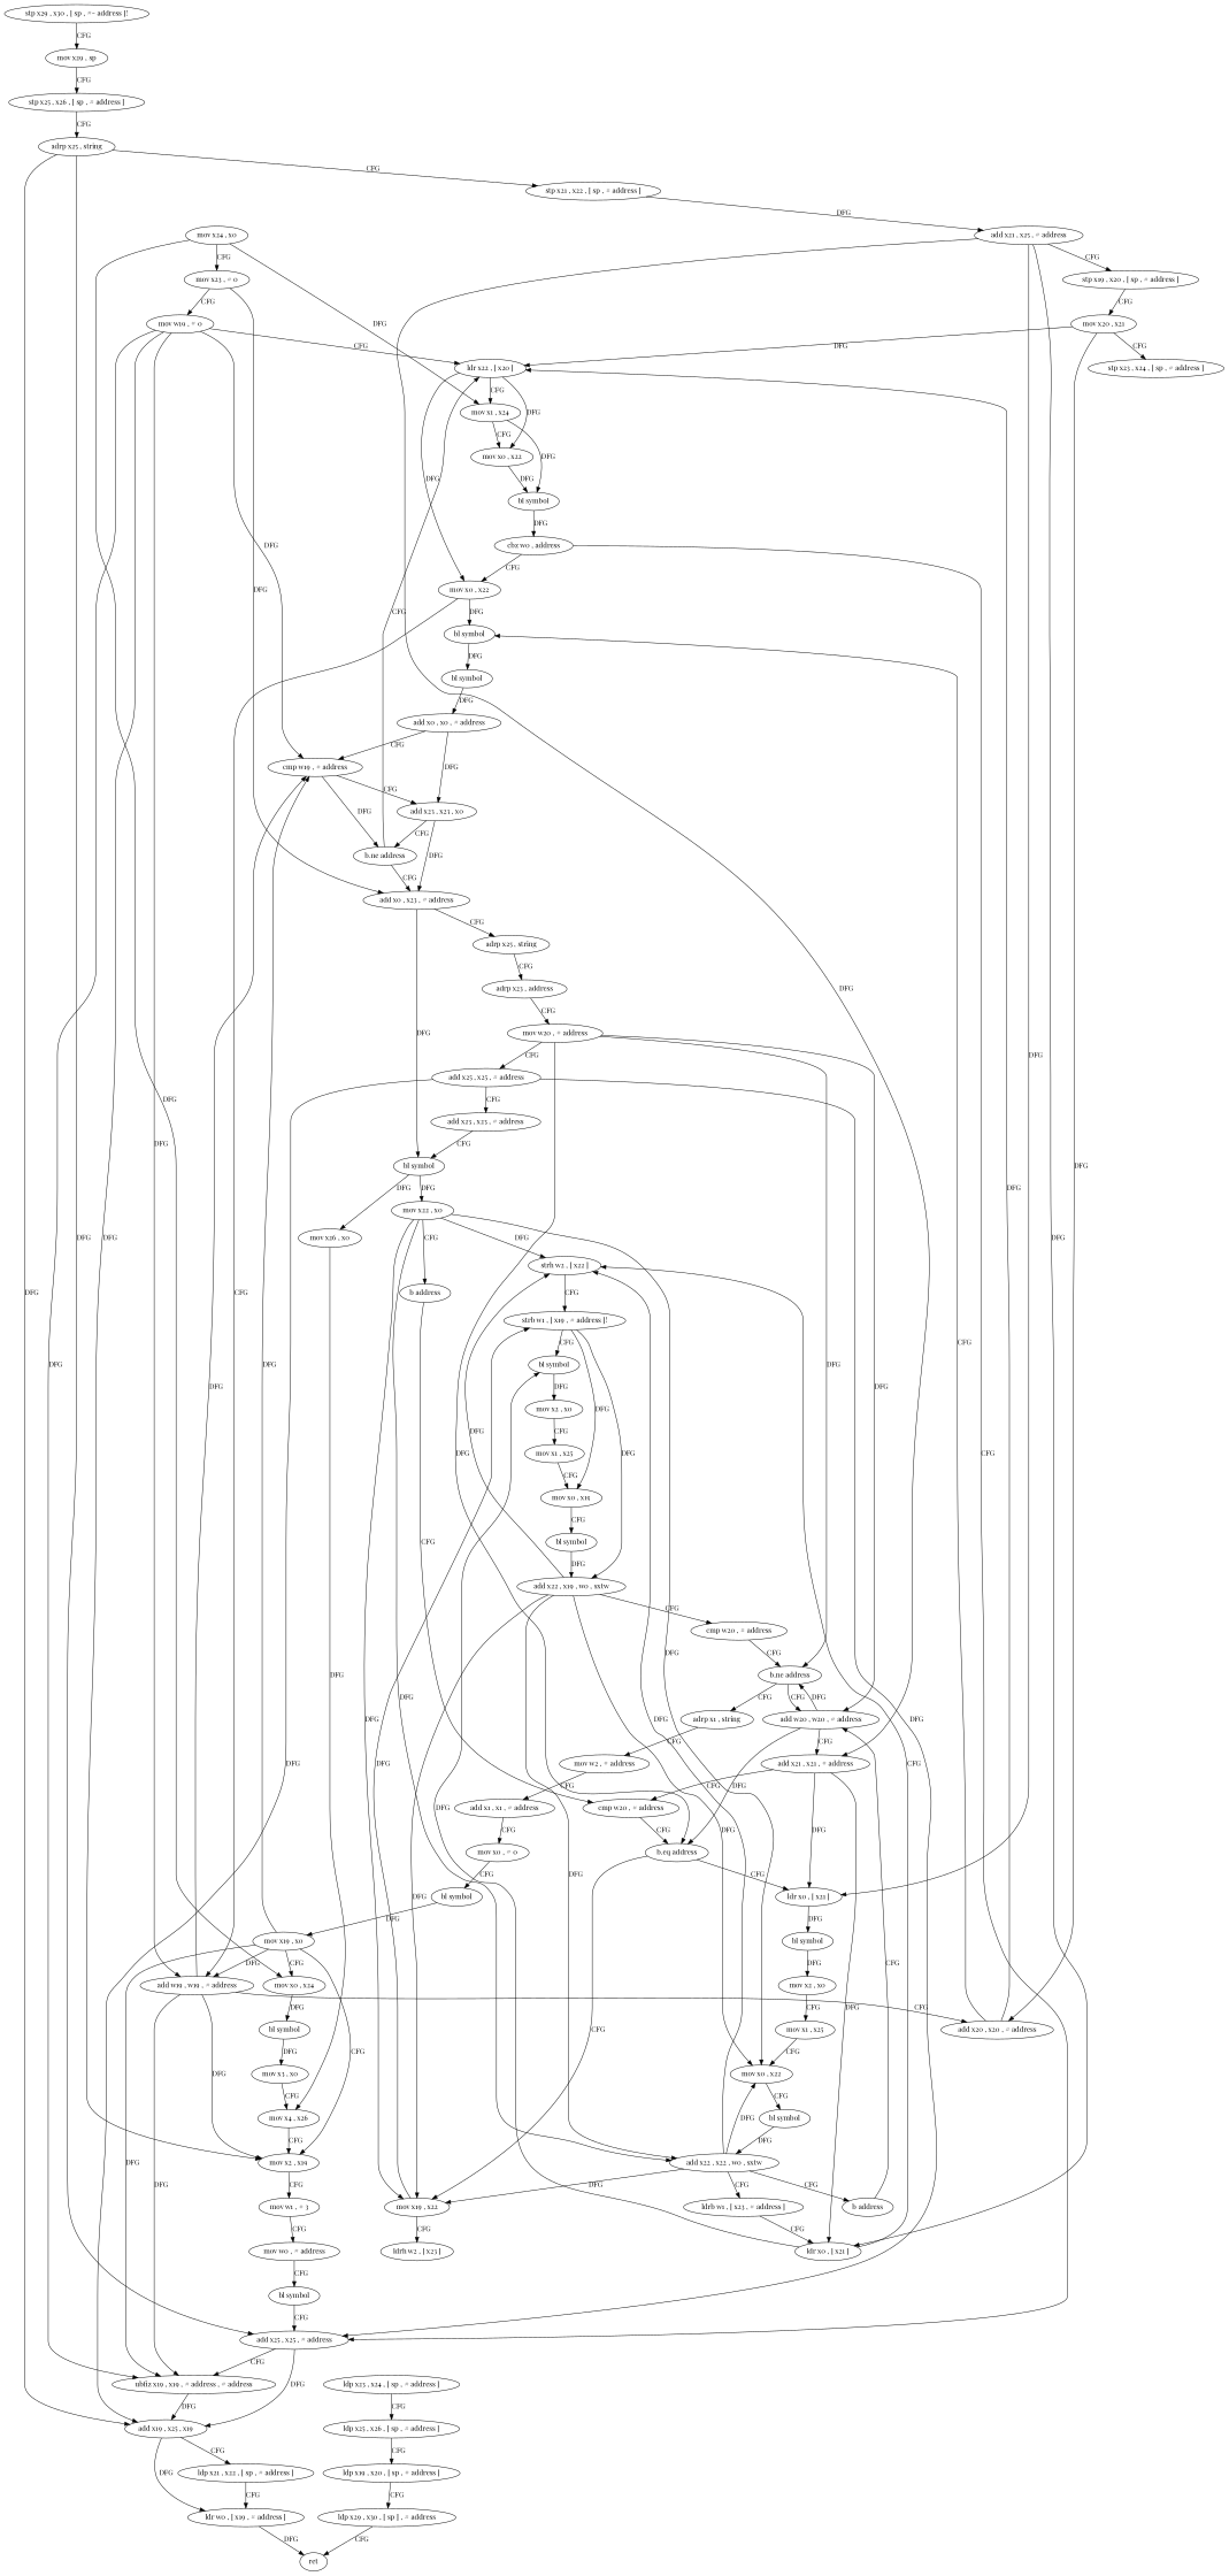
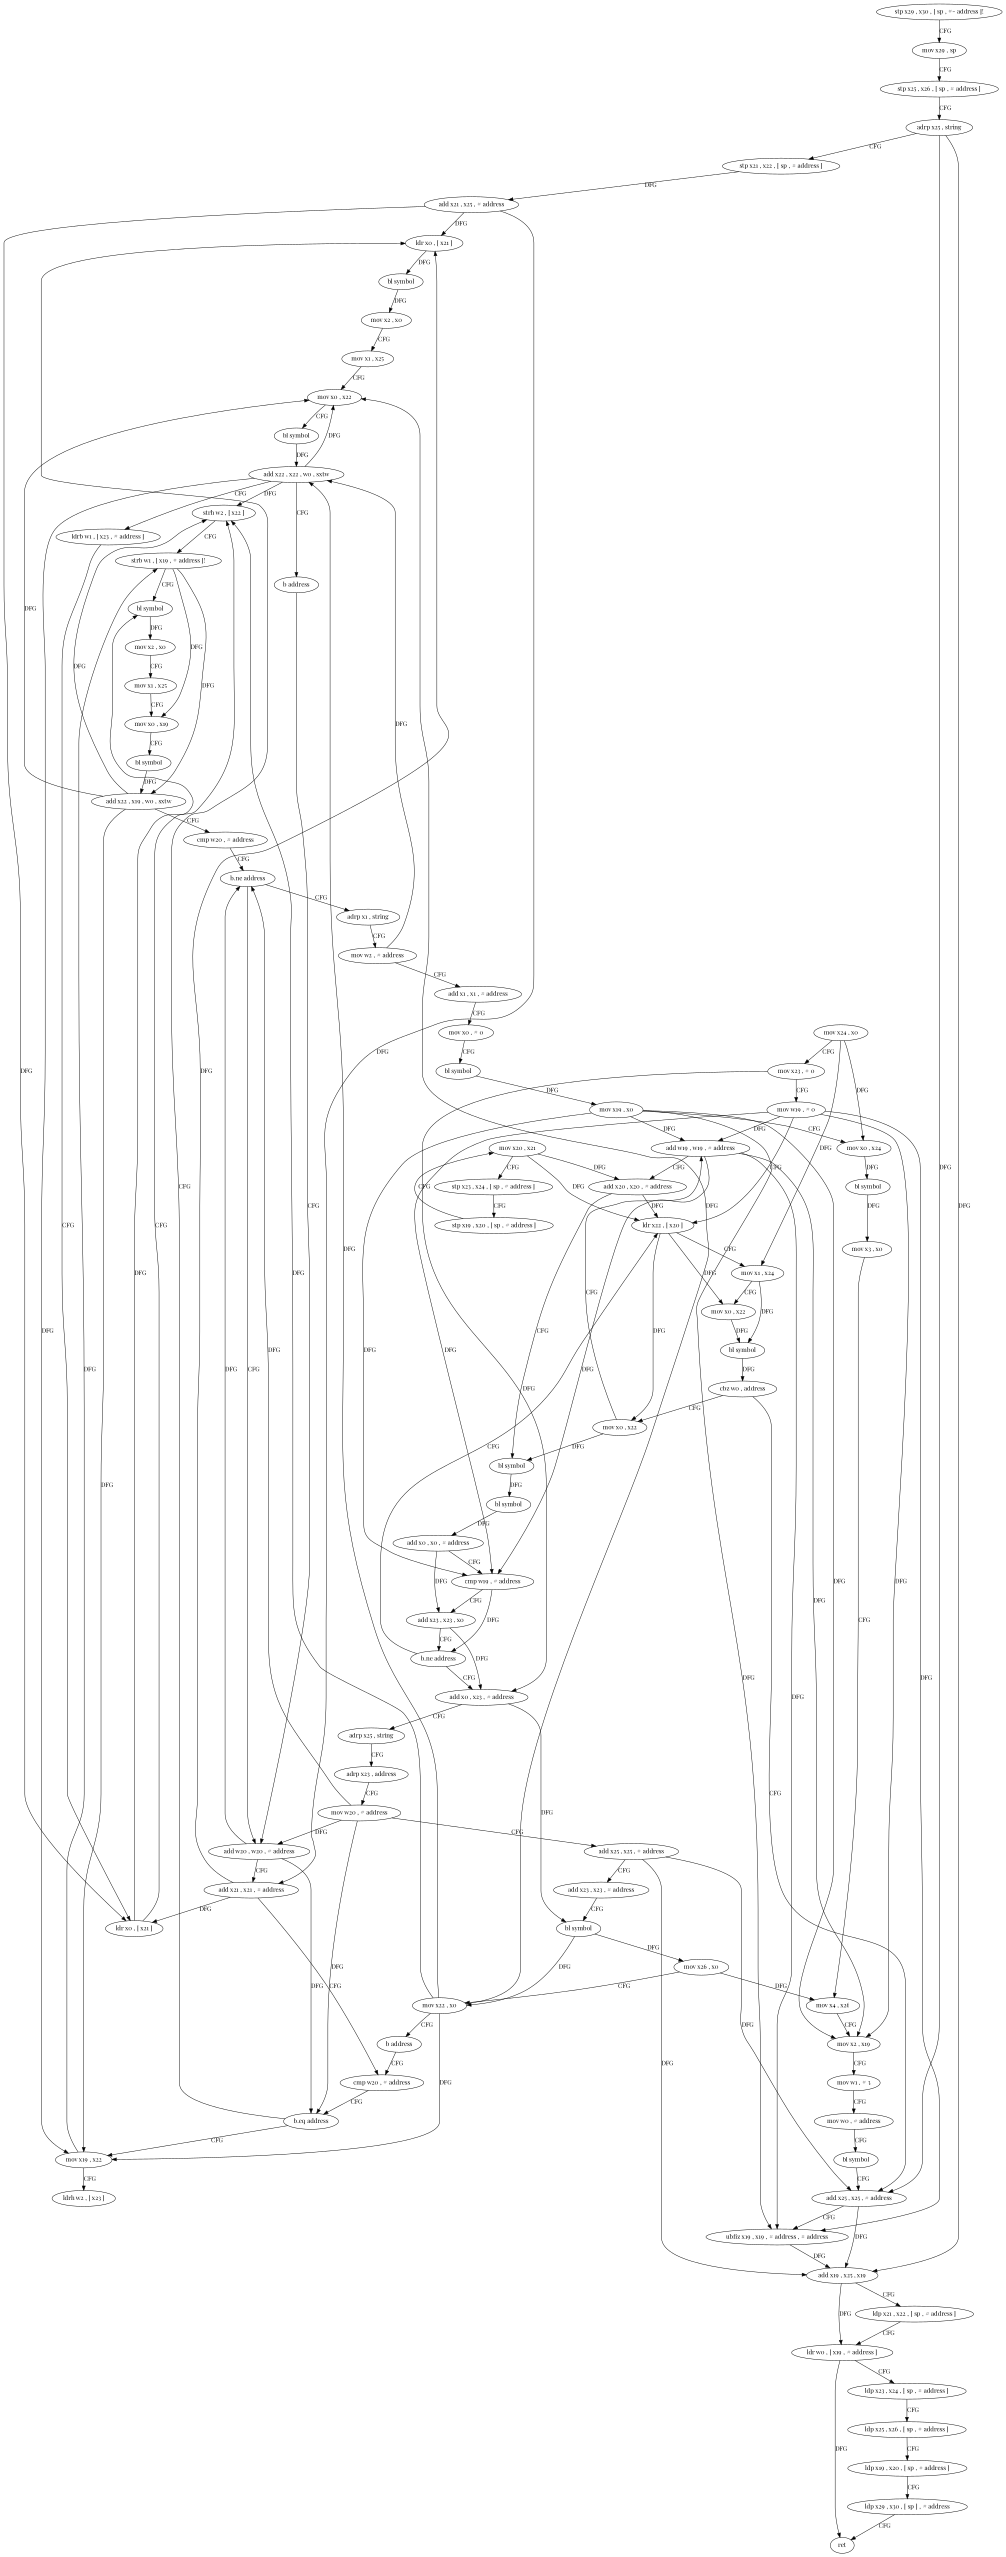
  digraph {
    fontname="Playfair Display"
    node [fontname="Playfair Display"]
    edge [fontname="Playfair Display"]
    n1 [label="stp x29 , x30 , [ sp , #- address ]!"]
    n2 [label="mov x29 , sp"]
    n3 [label="stp x25 , x26 , [ sp , # address ]"]
    n4 [label="adrp x25 , string"]
    n5 [label="stp x21 , x22 , [ sp , # address ]"]
    n6 [label="add x25 , x25 , # address"]
    n7 [label="add x19 , x25 , x19"]
    n8 [label="add x21 , x25 , # address"]
    n9 [label="ubfiz x19 , x19 , # address , # address"]
    n10 [label="ldp x21 , x22 , [ sp , # address ]"]
    n11 [label="ldr w0 , [ x19 , # address ]"]
    n12 [label="stp x19 , x20 , [ sp , # address ]"]
    n13 [label="ldr x0 , [ x21 ]"]
    n14 [label="ldr x0 , [ x21 ]"]
    n15 [label="add x21 , x21 , # address"]
    n16 [label="mov x20 , x21"]
    n17 [label="bl symbol"]
    n18 [label="strh w2 , [ x22 ]"]
    n19 [label="bl symbol"]
    n20 [label="cmp w20 , # address"]
    n21 [label="stp x23 , x24 , [ sp , # address ]"]
    n22 [label="ldr x22 , [ x20 ]"]
    n23 [label="add x20 , x20 , # address"]
    n24 [label="mov x1 , x24"]
    n25 [label="mov x0 , x22"]
    n26 [label="mov x0 , x22"]
    n27 [label="bl symbol"]
    n28 [label="mov x24 , x0"]
    n29 [label="mov x23 , # 0"]
    n30 [label="mov x0 , x24"]
    n31 [label="mov w19 , # 0"]
    n32 [label="add x0 , x23 , # address"]
    n33 [label="bl symbol"]
    n34 [label="bl symbol"]
    n35 [label="add w19 , w19 , # address"]
    n36 [label="cmp w19 , # address"]
    n37 [label="mov x2 , x19"]
    n38 [label="add x23 , x23 , x0"]
    n39 [label="b.ne address"]
    n40 [label="adrp x25 , string"]
    n41 [label="bl symbol"]
    n42 [label="mov w1 , # 3"]
    n43 [label="ldp x23 , x24 , [ sp , # address ]"]
    n44 [label=ret]
    n45 [label="ldp x25 , x26 , [ sp , # address ]"]
    n46 [label="ldp x19 , x20 , [ sp , # address ]"]
    n47 [label="ldp x29 , x30 , [ sp ] , # address"]
    n48 [label="bl symbol"]
    n49 [label="add x0 , x0 , # address"]
    n50 [label="adrp x23 , address"]
    n51 [label="mov x26 , x0"]
    n52 [label="mov x22 , x0"]
    n53 [label="cbz w0 , address"]
    n54 [label="mov w20 , # address"]
    n55 [label="add x25 , x25 , # address"]
    n56 [label="b.eq address"]
    n57 [label="add w20 , w20 , # address"]
    n58 [label="b.ne address"]
    n59 [label="add x23 , x23 , # address"]
    n60 [label="mov x19 , x22"]
    n61 [label="adrp x1 , string"]
    n62 [label="mov x4 , x26"]
    n63 [label="b address"]
    n64 [label="mov x0 , x22"]
    n65 [label="add x22 , x22 , w0 , sxtw"]
    n66 [label="ldrh w2 , [ x23 ]"]
    n67 [label="strb w1 , [ x19 , # address ]!"]
    n68 [label="bl symbol"]
    n69 [label="b address"]
    n70 [label="ldrb w1 , [ x23 , # address ]"]
    n71 [label="mov x2 , x0"]
    n72 [label="mov x0 , x19"]
    n73 [label="add x22 , x19 , w0 , sxtw"]
    n74 [label="mov x1 , x25"]
    n75 [label="mov x2 , x0"]
    n76 [label="bl symbol"]
    n77 [label="cmp w20 , # address"]
    n78 [label="mov x1 , x25"]
    n79 [label="mov w2 , # address"]
    n80 [label="add x1 , x1 , # address"]
    n81 [label="mov x0 , # 0"]
    n82 [label="bl symbol"]
    n83 [label="mov x19 , x0"]
    n84 [label="mov x3 , x0"]
    n85 [label="mov w0 , # address"]
    n86 [label="bl symbol"]
    n1 -> n2 [label=CFG]
    n2 -> n3 [label=CFG]
    n3 -> n4 [label=CFG]
    n4 -> n5 [label=CFG]
    n4 -> n6 [label=DFG]
    n4 -> n7 [label=DFG]
    n5 -> n8 [label=DFG]
    n6 -> n7 [label=DFG]
    n6 -> n9 [label=CFG]
    n7 -> n10 [label=CFG]
    n7 -> n11 [label=DFG]
-   n8 -> n12 [label=CFG]
+   n21 -> n12 [label=CFG]
    n8 -> n13 [label=DFG]
    n8 -> n14 [label=DFG]
    n8 -> n15 [label=DFG]
    n9 -> n7 [label=DFG]
    n10 -> n11 [label=CFG]
+   n11 -> n43 [label=CFG]
    n11 -> n44 [label=DFG]
    n12 -> n16 [label=CFG]
    n13 -> n17 [label=DFG]
    n14 -> n18 [label=CFG]
    n14 -> n19 [label=DFG]
    n15 -> n13 [label=DFG]
    n15 -> n14 [label=DFG]
    n15 -> n20 [label=CFG]
    n16 -> n21 [label=CFG]
    n16 -> n22 [label=DFG]
    n16 -> n23 [label=DFG]
    n17 -> n71 [label=DFG]
    n18 -> n67 [label=CFG]
    n19 -> n75 [label=DFG]
    n20 -> n56 [label=CFG]
    n22 -> n24 [label=CFG]
    n22 -> n25 [label=DFG]
    n22 -> n26 [label=DFG]
    n23 -> n22 [label=DFG]
    n23 -> n27 [label=CFG]
    n24 -> n26 [label=CFG]
    n24 -> n33 [label=DFG]
    n25 -> n27 [label=DFG]
    n25 -> n35 [label=CFG]
    n26 -> n33 [label=DFG]
    n27 -> n48 [label=DFG]
    n28 -> n24 [label=DFG]
    n28 -> n29 [label=CFG]
    n28 -> n30 [label=DFG]
    n29 -> n31 [label=CFG]
    n29 -> n32 [label=DFG]
    n30 -> n34 [label=DFG]
    n31 -> n9 [label=DFG]
    n31 -> n22 [label=CFG]
    n31 -> n35 [label=DFG]
    n31 -> n36 [label=DFG]
    n31 -> n37 [label=DFG]
    n32 -> n40 [label=CFG]
    n32 -> n41 [label=DFG]
    n33 -> n53 [label=DFG]
    n34 -> n84 [label=DFG]
    n35 -> n9 [label=DFG]
    n35 -> n23 [label=CFG]
    n35 -> n36 [label=DFG]
    n35 -> n37 [label=DFG]
    n36 -> n38 [label=CFG]
    n36 -> n39 [label=DFG]
    n37 -> n42 [label=CFG]
    n38 -> n32 [label=DFG]
    n38 -> n39 [label=CFG]
    n39 -> n22 [label=CFG]
    n39 -> n32 [label=CFG]
    n40 -> n50 [label=CFG]
    n41 -> n51 [label=DFG]
    n41 -> n52 [label=DFG]
    n42 -> n85 [label=CFG]
    n43 -> n45 [label=CFG]
    n45 -> n46 [label=CFG]
    n46 -> n47 [label=CFG]
    n47 -> n44 [label=CFG]
    n48 -> n49 [label=DFG]
    n49 -> n36 [label=CFG]
    n49 -> n38 [label=DFG]
    n50 -> n54 [label=CFG]
+   n51 -> n52 [label=CFG]
    n51 -> n62 [label=DFG]
    n52 -> n18 [label=DFG]
    n52 -> n60 [label=DFG]
    n52 -> n63 [label=CFG]
    n52 -> n64 [label=DFG]
    n52 -> n65 [label=DFG]
    n53 -> n6 [label=CFG]
    n53 -> n25 [label=CFG]
    n54 -> n55 [label=CFG]
    n54 -> n56 [label=DFG]
    n54 -> n57 [label=DFG]
    n54 -> n58 [label=DFG]
    n55 -> n6 [label=DFG]
    n55 -> n7 [label=DFG]
    n55 -> n59 [label=CFG]
    n56 -> n13 [label=CFG]
    n56 -> n60 [label=CFG]
    n57 -> n15 [label=CFG]
    n57 -> n56 [label=DFG]
    n57 -> n58 [label=DFG]
    n58 -> n57 [label=CFG]
    n58 -> n61 [label=CFG]
    n59 -> n41 [label=CFG]
    n60 -> n66 [label=CFG]
    n60 -> n67 [label=DFG]
    n61 -> n79 [label=CFG]
    n62 -> n37 [label=CFG]
    n63 -> n20 [label=CFG]
    n64 -> n68 [label=CFG]
    n65 -> n18 [label=DFG]
    n65 -> n60 [label=DFG]
    n65 -> n64 [label=DFG]
    n65 -> n69 [label=CFG]
    n65 -> n70 [label=CFG]
    n67 -> n19 [label=CFG]
    n67 -> n72 [label=DFG]
    n67 -> n73 [label=DFG]
    n68 -> n65 [label=DFG]
    n69 -> n57 [label=CFG]
    n70 -> n14 [label=CFG]
    n71 -> n74 [label=CFG]
    n72 -> n76 [label=CFG]
    n73 -> n18 [label=DFG]
    n73 -> n60 [label=DFG]
    n73 -> n64 [label=DFG]
-   n73 -> n65 [label=DFG]
+   n79 -> n65 [label=DFG]
    n73 -> n77 [label=CFG]
    n74 -> n64 [label=CFG]
    n75 -> n78 [label=CFG]
    n76 -> n73 [label=DFG]
    n77 -> n58 [label=CFG]
    n78 -> n72 [label=CFG]
    n79 -> n80 [label=CFG]
    n80 -> n81 [label=CFG]
    n81 -> n82 [label=CFG]
    n82 -> n83 [label=DFG]
    n83 -> n9 [label=DFG]
    n83 -> n30 [label=CFG]
    n83 -> n35 [label=DFG]
    n83 -> n36 [label=DFG]
-   n83 -> n37 [label=CFG]
+   n83 -> n37 [label=DFG]
    n84 -> n62 [label=CFG]
    n85 -> n86 [label=CFG]
    n86 -> n6 [label=CFG]
  }
